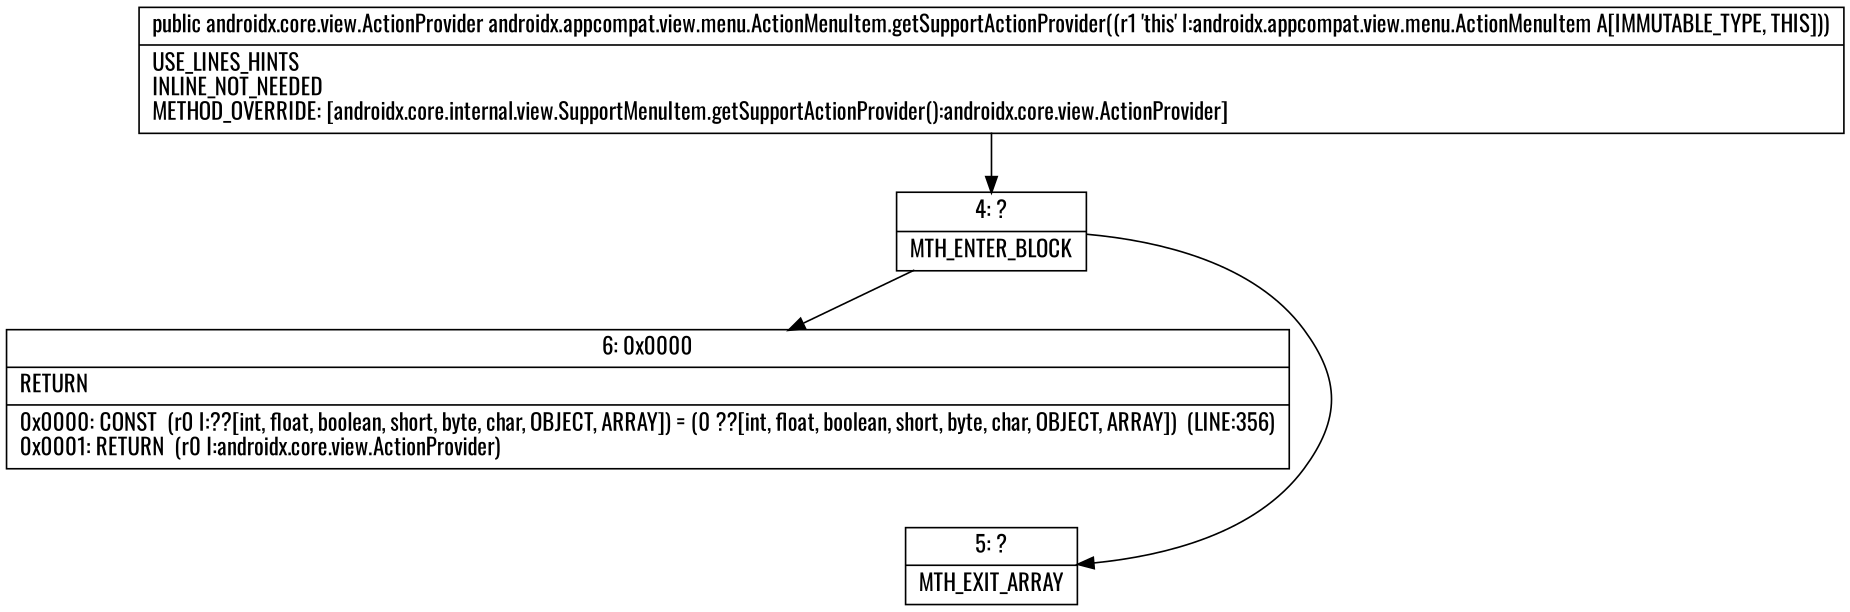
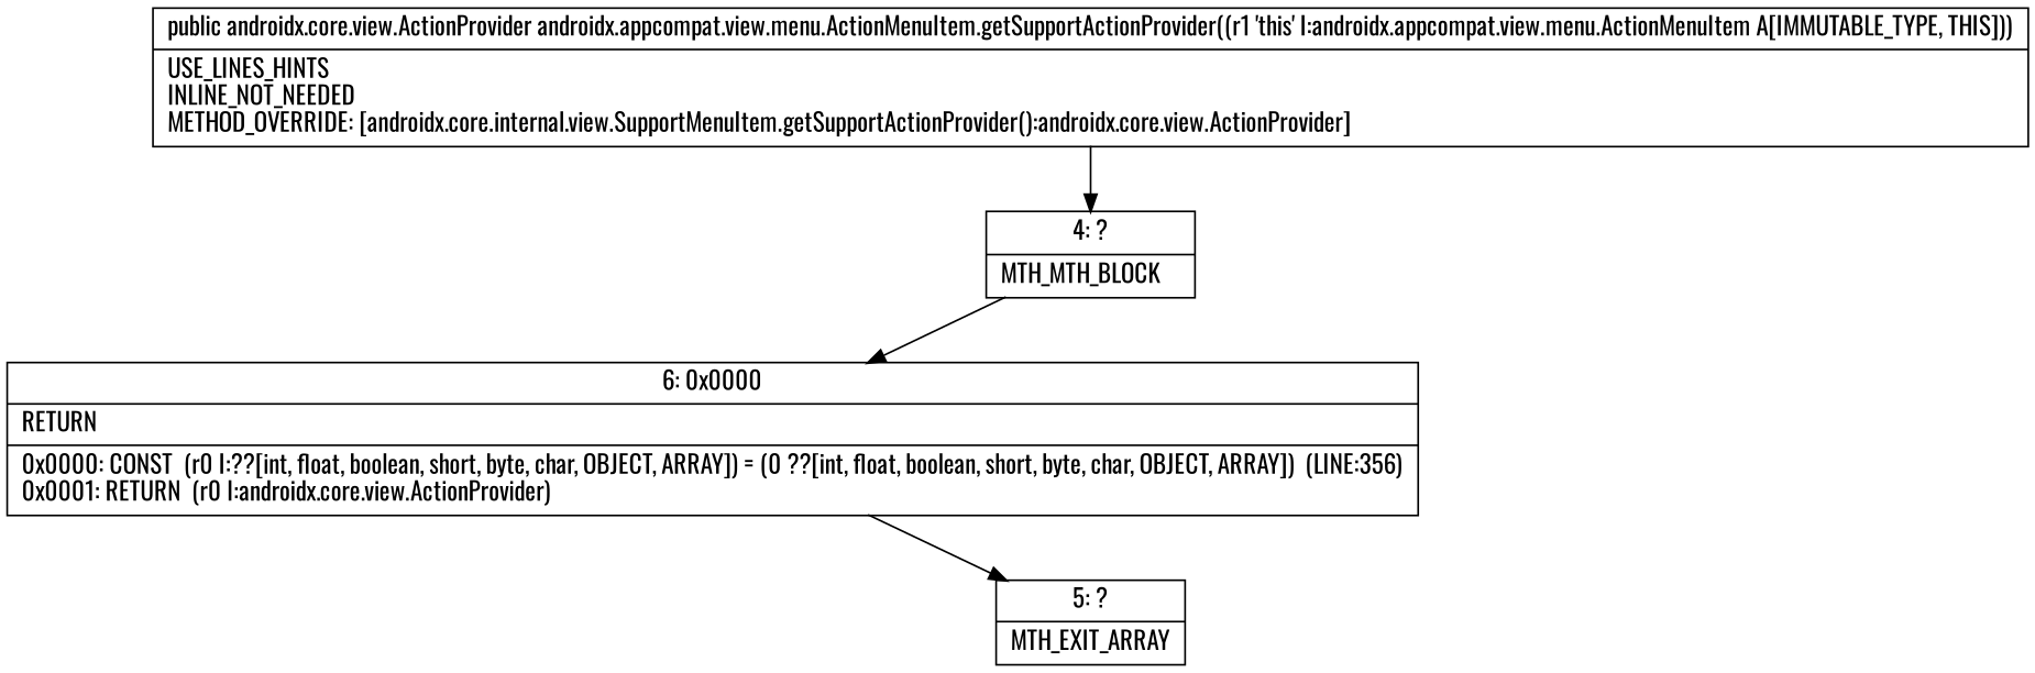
  digraph {
    fontname=Oswald
    node [fontname=Oswald shape=record]
    edge [fontname=Oswald]
-   n1 [label="{4\:\ ?|MTH_ENTER_BLOCK\l}"]
+   n1 [label="{4\:\ ?|MTH_MTH_BLOCK\l}"]
    n2 [label="{6\:\ 0x0000|RETURN\l|0x0000: CONST  (r0 I:??[int, float, boolean, short, byte, char, OBJECT, ARRAY]) = (0 ??[int, float, boolean, short, byte, char, OBJECT, ARRAY])  (LINE:356)\l0x0001: RETURN  (r0 I:androidx.core.view.ActionProvider) \l}"]
    n3 [label="{5\:\ ?|MTH_EXIT_ARRAY\l}"]
    n4 [label="{public androidx.core.view.ActionProvider androidx.appcompat.view.menu.ActionMenuItem.getSupportActionProvider((r1 'this' I:androidx.appcompat.view.menu.ActionMenuItem A[IMMUTABLE_TYPE, THIS]))  | USE_LINES_HINTS\lINLINE_NOT_NEEDED\lMETHOD_OVERRIDE: [androidx.core.internal.view.SupportMenuItem.getSupportActionProvider():androidx.core.view.ActionProvider]\l}"]
    n1 -> n2
-   n1 -> n3
+   n2 -> n3
    n4 -> n1
  }
